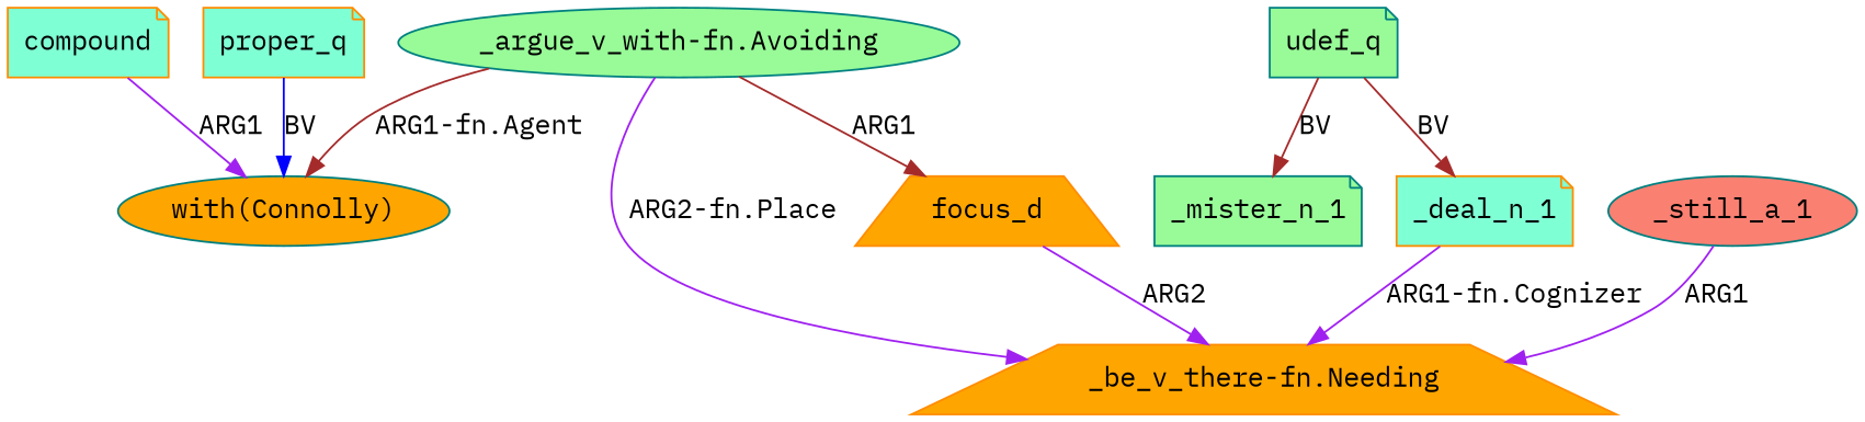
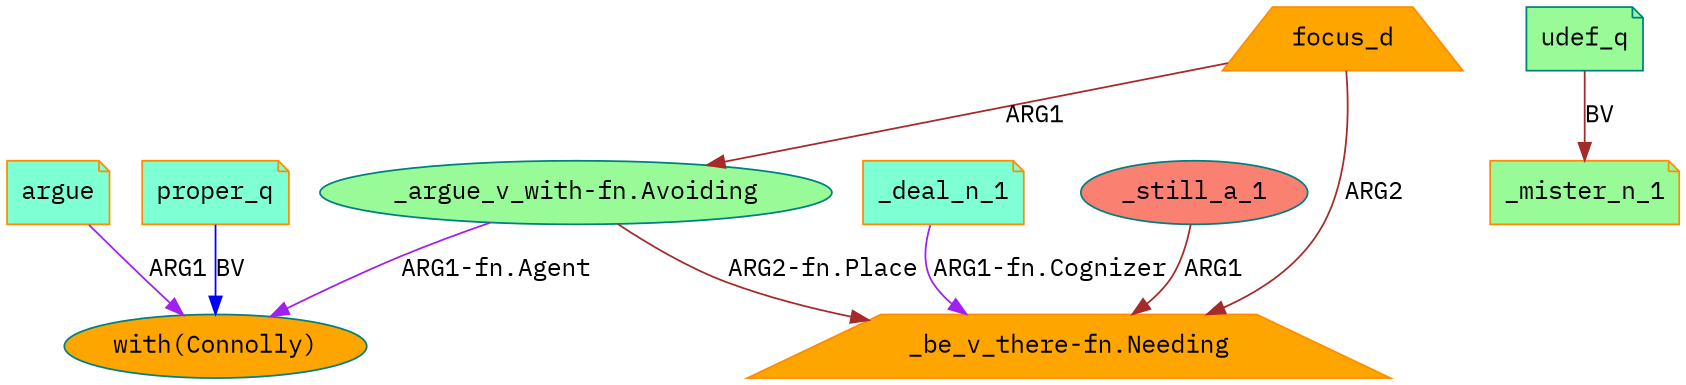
  digraph {
    fontname="IBM Plex Mono"
    node [color=darkorange fillcolor=aquamarine fontname="IBM Plex Mono" shape=note style=filled]
    edge [color=brown fontname="IBM Plex Mono"]
-   compound
+   compound [label=argue]
    n2 [color=teal fillcolor=orange label="with(Connolly)" shape=ellipse]
-   _mister_n_1 [color=teal fillcolor=palegreen]
+   _mister_n_1 [fillcolor=palegreen]
    "_be_v_there-fn.Needing" [fillcolor=orange shape=trapezium]
    _deal_n_1
    udef_q [color=teal fillcolor=palegreen]
    _still_a_1 [color=teal fillcolor=salmon shape=ellipse]
    proper_q
    "_argue_v_with-fn.Avoiding" [color=teal fillcolor=palegreen shape=ellipse]
    focus_d [fillcolor=orange shape=trapezium]
    compound -> n2 [color=purple label=ARG1]
    _deal_n_1 -> "_be_v_there-fn.Needing" [color=purple label="ARG1-fn.Cognizer"]
    udef_q -> _mister_n_1 [label=BV]
-   udef_q -> _deal_n_1 [label=BV]
-   _still_a_1 -> "_be_v_there-fn.Needing" [color=purple label=ARG1]
+   _still_a_1 -> "_be_v_there-fn.Needing" [label=ARG1]
    proper_q -> n2 [color=blue label=BV]
-   "_argue_v_with-fn.Avoiding" -> n2 [label="ARG1-fn.Agent"]
-   "_argue_v_with-fn.Avoiding" -> "_be_v_there-fn.Needing" [color=purple label="ARG2-fn.Place"]
-   focus_d -> "_be_v_there-fn.Needing" [color=purple label=ARG2]
-   "_argue_v_with-fn.Avoiding" -> focus_d [label=ARG1]
+   "_argue_v_with-fn.Avoiding" -> n2 [color=purple label="ARG1-fn.Agent"]
+   "_argue_v_with-fn.Avoiding" -> "_be_v_there-fn.Needing" [label="ARG2-fn.Place"]
+   focus_d -> "_be_v_there-fn.Needing" [label=ARG2]
+   focus_d -> "_argue_v_with-fn.Avoiding" [label=ARG1]
  }
